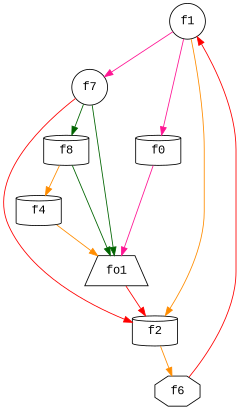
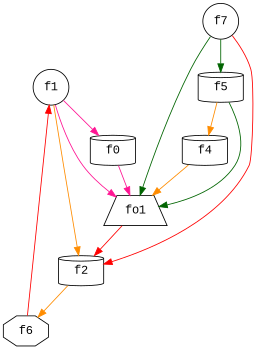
  strict digraph {
    fontname="Liberation Mono"
    node [fontname="Liberation Mono" shape=cylinder]
    edge [color=darkorange fontname="Liberation Mono" weight=2]
    f1 [shape=circle]
    f2
    n3 [label=f0]
    fo1 [shape=trapezium]
    f6 [shape=octagon]
    f4
-   f5 [label=f8]
+   f5
    f7 [shape=circle]
    f1 -> f2
    f1 -> n3 [color=deeppink]
-   f1 -> f7 [color=deeppink]
+   f1 -> fo1 [color=deeppink]
    f2 -> f6
    n3 -> fo1 [color=deeppink]
    fo1 -> f2 [color=red]
    f6 -> f1 [color=red]
    f4 -> fo1
    f5 -> fo1 [color=darkgreen]
    f5 -> f4
    f7 -> f2 [color=red]
    f7 -> fo1 [color=darkgreen]
    f7 -> f5 [color=darkgreen]
  }
